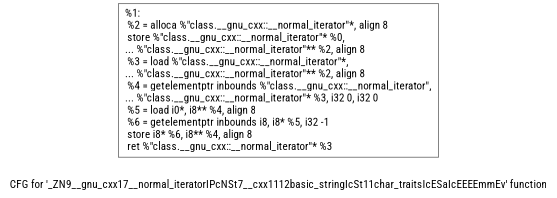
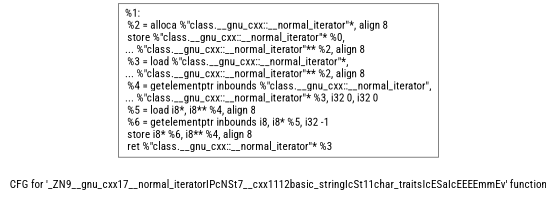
  digraph {
    label="CFG for '_ZN9__gnu_cxx17__normal_iteratorIPcNSt7__cxx1112basic_stringIcSt11char_traitsIcESaIcEEEEmmEv' function"
    fontname="Roboto Condensed"
-   n1 [color=gray40 fillcolor=white label="{%1:\l  %2 = alloca %\"class.__gnu_cxx::__normal_iterator\"*, align 8\l  store %\"class.__gnu_cxx::__normal_iterator\"* %0,\l... %\"class.__gnu_cxx::__normal_iterator\"** %2, align 8\l  %3 = load %\"class.__gnu_cxx::__normal_iterator\"*,\l... %\"class.__gnu_cxx::__normal_iterator\"** %2, align 8\l  %4 = getelementptr inbounds %\"class.__gnu_cxx::__normal_iterator\",\l... %\"class.__gnu_cxx::__normal_iterator\"* %3, i32 0, i32 0\l  %5 = load i0*, i8** %4, align 8\l  %6 = getelementptr inbounds i8, i8* %5, i32 -1\l  store i8* %6, i8** %4, align 8\l  ret %\"class.__gnu_cxx::__normal_iterator\"* %3\l}" shape=record style=filled fontname="Roboto Condensed"]
+   n1 [color=gray40 fillcolor=white label="{%1:\l  %2 = alloca %\"class.__gnu_cxx::__normal_iterator\"*, align 8\l  store %\"class.__gnu_cxx::__normal_iterator\"* %0,\l... %\"class.__gnu_cxx::__normal_iterator\"** %2, align 8\l  %3 = load %\"class.__gnu_cxx::__normal_iterator\"*,\l... %\"class.__gnu_cxx::__normal_iterator\"** %2, align 8\l  %4 = getelementptr inbounds %\"class.__gnu_cxx::__normal_iterator\",\l... %\"class.__gnu_cxx::__normal_iterator\"* %3, i32 0, i32 0\l  %5 = load i8*, i8** %4, align 8\l  %6 = getelementptr inbounds i8, i8* %5, i32 -1\l  store i8* %6, i8** %4, align 8\l  ret %\"class.__gnu_cxx::__normal_iterator\"* %3\l}" shape=record style=filled fontname="Roboto Condensed"]
  }
